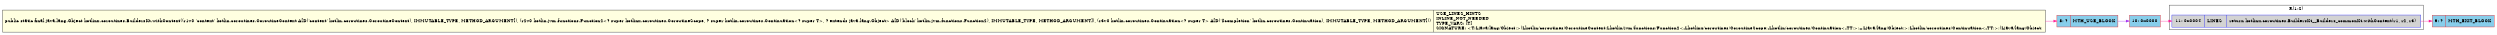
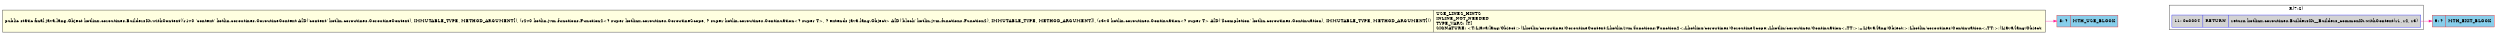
  digraph {
    rankdir=LR
    node [color=red fillcolor=skyblue shape=record style=filled]
    edge [color=deeppink style=solid]
-   n1 [color=blue fillcolor=lightgrey label="{11\:\ 0x0004|LINES\l|return kotlinx.coroutines.BuildersKt__Builders_commonKt.withContext(r1, r2, r3)\l}"]
+   n1 [color=blue fillcolor=lightgrey label="{11\:\ 0x0004|RETURN\l|return kotlinx.coroutines.BuildersKt__Builders_commonKt.withContext(r1, r2, r3)\l}"]
    n2 [label="{9\:\ ?|MTH_EXIT_BLOCK\l}"]
    n3 [label="{8\:\ ?|MTH_USE_BLOCK\l}"]
-   n4 [label="{10\:\ 0x0000}"]
    n5 [fillcolor=lightyellow label="{public static final java.lang.Object kotlinx.coroutines.BuildersKt.withContext((r1v0 'context' kotlin.coroutines.CoroutineContext A[D('context' kotlin.coroutines.CoroutineContext), IMMUTABLE_TYPE, METHOD_ARGUMENT]), (r2v0 kotlin.jvm.functions.Function2\<? super kotlinx.coroutines.CoroutineScope, ? super kotlin.coroutines.Continuation\<? super T\>, ? extends java.lang.Object\> A[D('block' kotlin.jvm.functions.Function2), IMMUTABLE_TYPE, METHOD_ARGUMENT]), (r3v0 kotlin.coroutines.Continuation\<? super T\> A[D('$completion' kotlin.coroutines.Continuation), IMMUTABLE_TYPE, METHOD_ARGUMENT]))  | USE_LINES_HINTS\lINLINE_NOT_NEEDED\lTYPE_VARS: [T]\lSIGNATURE: \<T:Ljava\/lang\/Object;\>(Lkotlin\/coroutines\/CoroutineContext;Lkotlin\/jvm\/functions\/Function2\<\-Lkotlinx\/coroutines\/CoroutineScope;\-Lkotlin\/coroutines\/Continuation\<\-TT;\>;+Ljava\/lang\/Object;\>;Lkotlin\/coroutines\/Continuation\<\-TT;\>;)Ljava\/lang\/Object;\l}" color=""]
    subgraph cluster_1 {
-     label="R(1:2)"
+     label="R(7:2)"
      n1
    }
    n1 -> n2
-   n3 -> n4 [color=purple]
-   n4 -> n1
    n5 -> n3
  }
